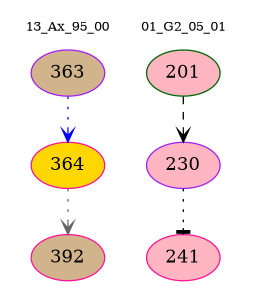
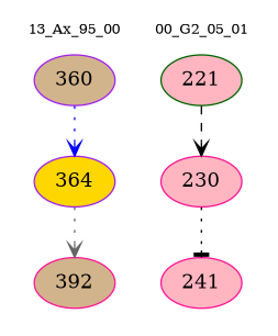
  digraph {
    node [color=deeppink fillcolor=lightpink style=filled]
    edge [arrowhead=vee color=black style=dotted]
-   n1 [color=purple fillcolor=tan label=363]
-   n2 [fillcolor=gold label=364]
+   n1 [color=purple fillcolor=tan label=360]
+   n2 [color=purple fillcolor=gold label=364]
    n3 [fillcolor=tan label=392]
-   n4 [color=darkgreen label=201]
-   n5 [color=purple label=230]
+   n4 [color=darkgreen label=221]
+   n5 [label=230]
    n6 [label=241]
    subgraph cluster_1 {
      color=white
      fontsize=10
      label="13_Ax_95_00"
      n1
      n2
      n3
    }
    subgraph cluster_2 {
      color=white
      fontsize=10
-     label="01_G2_05_01"
+     label="00_G2_05_01"
      n4
      n5
      n6
    }
    n1 -> n2 [color=blue]
    n2 -> n3 [color=gray40]
    n4 -> n5 [style=dashed]
    n5 -> n6 [arrowhead=tee]
  }
